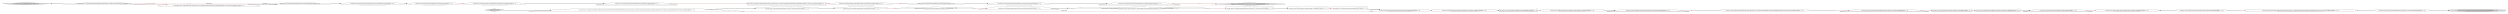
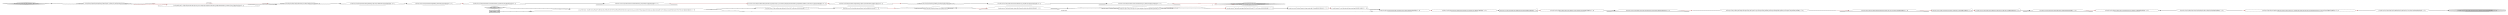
  digraph {
    rankdir=LR
    fontname=Nunito
    node [fillcolor=white shape=octagon style=filled fontname=Nunito]
    edge [style=bold color=brown fontname=Nunito]
    n1 [label="Assertions.assertThat(userMemento2.getRealName()).isEqualTo(\"Fred Flintstone\")@@@18@@@['0', '1', '0']" shape=trapezium]
    n2 [label="Assertions.assertThat(userMemento2.isImpersonating()).isTrue()@@@19@@@['0', '1', '0']" shape=folder]
    n3 [label="Assertions.assertThat(userMemento2.streamRoleNames()).anyMatch(null)@@@16@@@['0', '1', '0']" shape=trapezium]
    n4 [label="Assertions.assertThat(userMemento2.getAvatarUrl()).isEqualTo(new java.net.URL(\"https://upload.wikimedia.org/wikipedia/en/a/ad/Fred_Flintstone.png\"))@@@17@@@['0', '1', '0']" shape=diamond]
    n5 [label="Assertions.assertThat(userMemento.streamRoleNames()).anyMatch(null)@@@13@@@['0', '0', '1']"]
    n6 [label="Assertions.assertThat(userMemento.streamRoleNames()).anyMatch(null)@@@14@@@['0', '0', '1']" shape=trapezium]
    n7 [label="val userMemento2 = userMemento.withImpersonating()@@@11@@@['0', '1', '0']" shape=folder]
    n8 [label="Assertions.assertThat(userMemento2).isNotSameAs(userMemento)@@@12@@@['0', '1', '0']"]
    n9 [label="Assertions.assertThat(userMemento.streamRoleNames()).anyMatch(null)@@@22@@@['0', '1', '0']"]
    n10 [label="Assertions.assertThat(userMemento.streamRoleNames()).anyMatch(null)@@@23@@@['0', '1', '0']" shape=diamond]
    n11 [label="Assertions.assertThat(userMemento2).isNotSameAs(userMemento)@@@5@@@['0', '0', '1']" shape=diamond]
    n12 [label="Assertions.assertThat(userMemento2.getName()).isEqualTo(\"fredflintstone\")@@@6@@@['0', '0', '1']"]
    n13 [label="Assertions.assertThat(userMemento.getAvatarUrl()).isEqualTo(new java.net.URL(\"https://upload.wikimedia.org/wikipedia/en/a/ad/Fred_Flintstone.png\"))@@@8@@@['1', '1', '0']" shape=diamond]
    n14 [label="Assertions.assertThat(userMemento.getRealName()).isEqualTo(\"Fred Flintstone\")@@@9@@@['1', '1', '0']" shape=folder]
    n15 [fillcolor=lightgray label="Assertions.assertThat(userMemento.getAvatarUrl()).isNull()@@@15@@@['0', '0', '1']" shape=diamond]
    n16 [label="Assertions.assertThat(userMemento2.getRoles()).hasSize(2)@@@7@@@['0', '0', '1']"]
    n17 [fillcolor=lightgray label="happy_case['1', '0', '0']" shape=diamond]
    n18 [label="val userMemento = UserMemento.ofName(\"fredflintstone\").withRole(\"CAVEMAN\").withRole(\"HUSBAND\").withAvatarUrl(new java.net.URL(\"https://upload.wikimedia.org/wikipedia/en/a/ad/Fred_Flintstone.png\")).withRealName(\"Fred Flintstone\")@@@3@@@['1', '1', '0']" shape=trapezium]
    n19 [label="Assertions.assertThat(userMemento.getRoles()).hasSize(2)@@@21@@@['0', '1', '0']" shape=trapezium]
    n20 [label="Assertions.assertThat(userMemento2.getRoles()).hasSize(2)@@@14@@@['0', '1', '0']" shape=folder]
    n21 [label="Assertions.assertThat(userMemento2.streamRoleNames()).anyMatch(null)@@@15@@@['0', '1', '0']"]
    n22 [label="Assertions.assertThat(userMemento2.streamRoleNames()).anyMatch(null)@@@8@@@['0', '0', '1']"]
    n23 [label="Assertions.assertThat(userMemento2.getAvatarUrl()).isEqualTo(new java.net.URL(\"https://upload.wikimedia.org/wikipedia/en/a/ad/Fred_Flintstone.png\"))@@@10@@@['0', '0', '1']" shape=folder]
    n24 [label="Assertions.assertThat(userMemento.getName()).isEqualTo(\"fredflintstone\")@@@11@@@['0', '0', '1']"]
    n25 [label="Assertions.assertThat(userMemento2.streamRoleNames()).anyMatch(null)@@@9@@@['0', '0', '1']" shape=trapezium]
    n26 [label="Assertions.assertThat(userMemento.getRoles()).hasSize(2)@@@5@@@['1', '1', '0']"]
    n27 [label="Assertions.assertThat(userMemento.streamRoleNames()).anyMatch(null)@@@6@@@['1', '1', '0']" shape=diamond]
    n28 [label="Assertions.assertThat(userMemento2.getName()).isEqualTo(\"fredflintstone\")@@@13@@@['0', '1', '0']"]
    n29 [fillcolor=lightgray label="Assertions.assertThat(userMemento.isImpersonating()).isFalse()@@@26@@@['0', '1', '0']"]
    n30 [label="Assertions.assertThat(userMemento.getAvatarUrl()).isEqualTo(new java.net.URL(\"https://upload.wikimedia.org/wikipedia/en/a/ad/Fred_Flintstone.png\"))@@@24@@@['0', '1', '0']"]
    n31 [label="Assertions.assertThat(userMemento.getRealName()).isEqualTo(\"Fred Flintstone\")@@@25@@@['0', '1', '0']" shape=diamond]
    n32 [label="val userMemento = UserMemento.ofNameAndRoleNames(\"fredflintstone\",\"CAVEMAN\",\"HUSBAND\")@@@3@@@['0', '0', '1']" shape=diamond]
    n33 [label="val userMemento2 = userMemento.withAvatarUrl(new java.net.URL(\"https://upload.wikimedia.org/wikipedia/en/a/ad/Fred_Flintstone.png\"))@@@4@@@['0', '0', '1']"]
    n34 [label="Assertions.assertThat(userMemento.streamRoleNames()).anyMatch(null)@@@7@@@['1', '1', '0']" shape=trapezium]
    n35 [label="Assertions.assertThat(userMemento.getName()).isEqualTo(\"fredflintstone\")@@@20@@@['0', '1', '0']" shape=folder]
    n36 [label="Assertions.assertThat(userMemento.isImpersonating()).isFalse()@@@10@@@['0', '1', '0']" shape=folder]
    n37 [label="Assertions.assertThat(userMemento.getRoles()).hasSize(2)@@@12@@@['0', '0', '1']" shape=diamond]
    n38 [label="Assertions.assertThat(userMemento.getName()).isEqualTo(\"fredflintstone\")@@@4@@@['1', '1', '0']"]
+   n39 [fillcolor=lightgray label="happy_case['0', '1', '0']" shape=folder]
    n40 [fillcolor=lightgray label="user_and_roles_preserved_and_avatarUrl_set['0', '0', '1']" shape=diamond]
    n1 -> n2
    n2 -> n35
    n3 -> n4
    n4 -> n1
    n5 -> n6 [color=black]
    n6 -> n15
    n7 -> n8 [color=black]
    n8 -> n28
    n9 -> n10 [color=black]
    n10 -> n30
    n11 -> n12 [color=black]
    n12 -> n16 [color=black]
    n13 -> n14
    n13 -> n15 [label=0 style=dashed]
    n14 -> n36 [color=black]
    n16 -> n22
    n17 -> n18 [color=black]
    n18 -> n8 [label=userMemento style=solid color=black]
    n18 -> n38 [color=black]
    n19 -> n9
    n20 -> n21
    n21 -> n3 [color=black]
    n22 -> n25 [color=black]
    n23 -> n24
    n24 -> n37
    n25 -> n23
    n26 -> n27
    n27 -> n34
    n28 -> n20 [color=black]
    n30 -> n31
    n31 -> n29 [color=black]
    n32 -> n11 [label=userMemento style=solid]
    n32 -> n33
    n33 -> n11 [color=black]
    n34 -> n13 [color=black]
    n35 -> n19 [color=black]
    n36 -> n7
    n37 -> n5 [color=black]
    n38 -> n26 [color=black]
+   n39 -> n18 [color=black]
    n40 -> n32 [color=black]
  }
